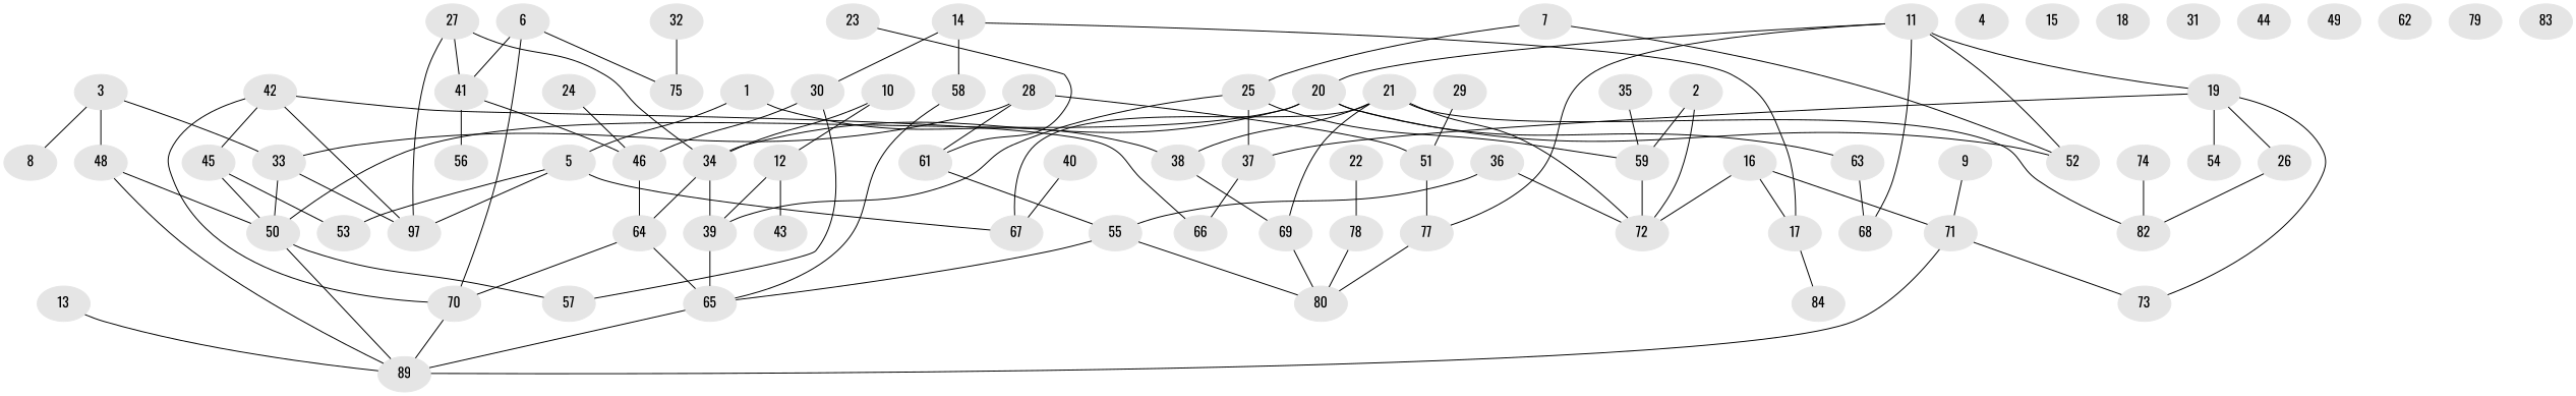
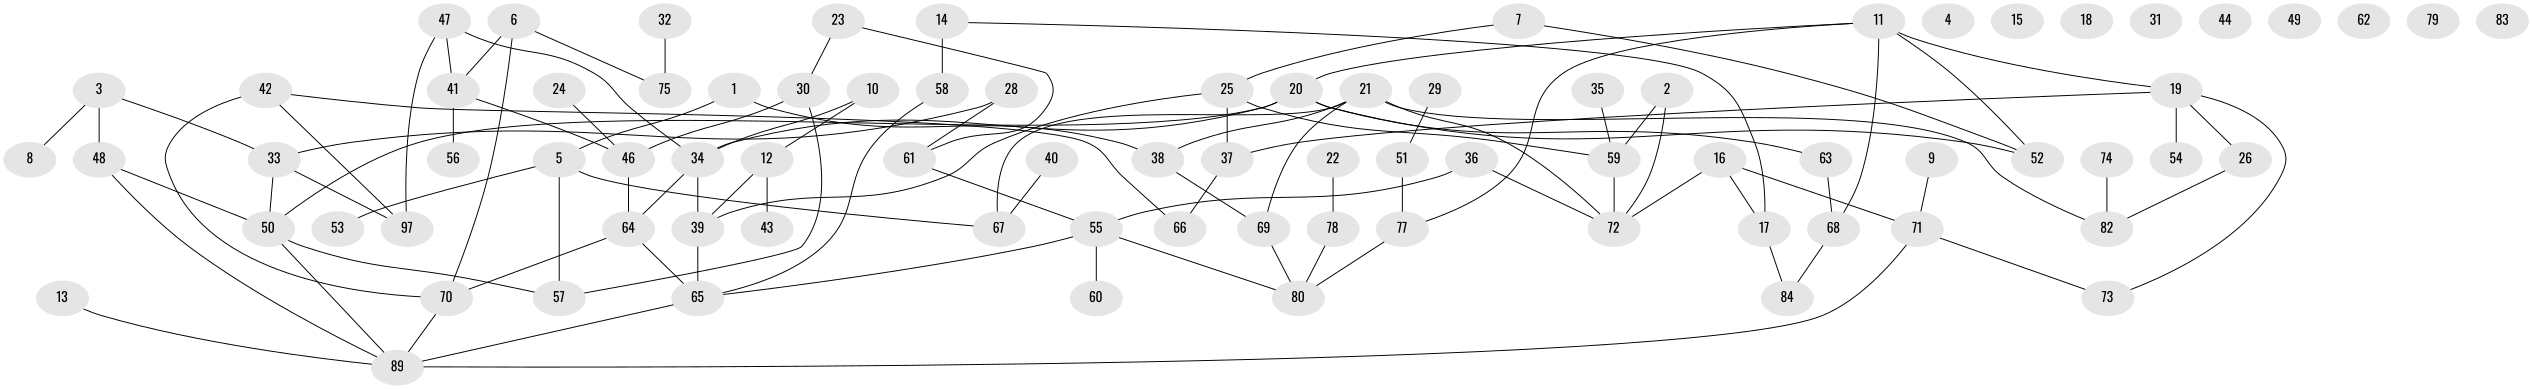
  graph {
    fontname=Oswald
    node [color=gray90 fontname=Oswald style=filled]
    edge [fontname=Oswald]
    1
    5
    38
    n4 [label=97]
    53
    67
    69
    2
    59
    72
    3
    8
    33
    48
    50
    n16 [label=89]
    4
    6
    41
    70
    75
    46
    56
    7
    25
    52
    39
    37
    9
    71
    73
    10
    12
    34
    43
    64
    11
    19
    20
    68
    77
    26
    54
    63
    84
    80
    65
    13
    14
    17
    30
    58
    57
    15
    16
    18
    82
    66
    21
    22
    78
    23
    61
    55
    24
-   27
+   27 [label=47]
    28
    51
    29
    31
    32
    35
    36
+   60
    40
    42
-   45
    44
    49
    62
    74
    79
    83
    1 -- 5
    1 -- 38
-   5 -- n4
+   5 -- 57
    5 -- 53
    5 -- 67
    38 -- 69
    69 -- 80
    2 -- 59
    2 -- 72
    59 -- 72
    3 -- 8
    3 -- 33
    3 -- 48
    33 -- n4
    33 -- 50
    48 -- 50
    48 -- n16
    50 -- n16
    50 -- 57
    6 -- 41
    6 -- 70
    6 -- 75
    41 -- 46
    41 -- 56
    70 -- n16
    46 -- 64
    7 -- 25
    7 -- 52
    25 -- 59
    25 -- 39
    25 -- 37
    39 -- 65
    37 -- 66
    9 -- 71
    71 -- n16
    71 -- 73
    10 -- 12
    10 -- 34
    12 -- 39
    12 -- 43
    34 -- 39
    34 -- 64
    64 -- 70
    64 -- 65
    11 -- 52
    11 -- 19
    11 -- 20
    11 -- 68
    11 -- 77
    19 -- 37
    19 -- 73
    19 -- 26
    19 -- 54
    20 -- 50
    20 -- 52
    20 -- 34
    20 -- 63
+   68 -- 84
    77 -- 80
    26 -- 82
    63 -- 68
    65 -- n16
    13 -- n16
    14 -- 17
-   14 -- 30
+   23 -- 30
    14 -- 58
    17 -- 84
    30 -- 46
    30 -- 57
    58 -- 65
    16 -- 72
    16 -- 71
    16 -- 17
    21 -- 38
    21 -- 67
    21 -- 69
    21 -- 72
    21 -- 82
    22 -- 78
    78 -- 80
    23 -- 61
    61 -- 55
    55 -- 80
    55 -- 65
+   55 -- 60
    24 -- 46
    27 -- n4
    27 -- 41
    27 -- 34
    28 -- 33
    28 -- 61
-   28 -- 51
    51 -- 77
    29 -- 51
    32 -- 75
    35 -- 59
    36 -- 72
    36 -- 55
    40 -- 67
    42 -- n4
    42 -- 70
    42 -- 66
-   42 -- 45
-   45 -- 53
-   45 -- 50
    74 -- 82
  }
